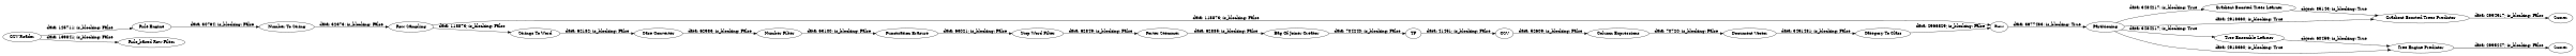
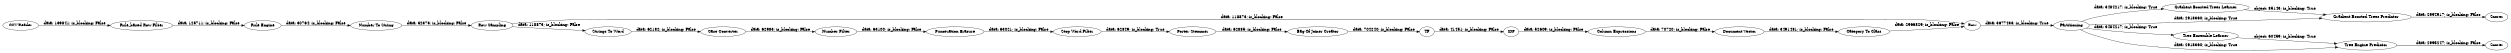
  digraph {
    rankdir=LR
    n1 [label="Document Vector"]
    n2 [label="Category To Class"]
    n3 [label=Row]
    n4 [label="Strings To Word"]
    n5 [label="Case Converter"]
    n6 [label="Number Filter"]
    n7 [label="Rule Engine"]
    n8 [label="Number To String"]
    n9 [label="Row Sampling"]
    n10 [label="Column Expressions"]
    n11 [label="Gradient Boosted Trees Learner"]
    n12 [label="Gradient Boosted Trees Predictor"]
    n13 [label=Scorer]
    n14 [label="Porter Stemmer"]
    n15 [label="Bag Of Joiner Creator"]
    n16 [label=TF]
    n17 [label="Punctuation Erasure"]
    n18 [label="Stop Word Filter"]
    n19 [label="Tree Ensemble Learner"]
    n20 [label="Tree Engine Predictor"]
    n21 [label=Scorer]
    n22 [label="CSV Reader"]
    n23 [label="Rule_based Row Filter"]
-   n24 [label=CSV]
+   n24 [label=IDF]
    n25 [label=Partitioning]
    n1 -> n2 [label="data: 3491481; is_blocking: False"]
    n2 -> n3 [label="data: 2966829; is_blocking: False"]
    n3 -> n25 [label="data: 3677433; is_blocking: True"]
    n4 -> n5 [label="data: 62182; is_blocking: False"]
    n5 -> n6 [label="data: 62983; is_blocking: False"]
    n6 -> n17 [label="data: 63100; is_blocking: False"]
    n7 -> n8 [label="data: 30764; is_blocking: False"]
    n8 -> n9 [label="data: 32373; is_blocking: False"]
    n9 -> n3 [label="data: 118873; is_blocking: False"]
    n9 -> n4 [label="data: 118873; is_blocking: False"]
    n10 -> n1 [label="data: 70720; is_blocking: False"]
    n11 -> n12 [label="object: 85143; is_blocking: True"]
    n12 -> n13 [label="data: 2994917; is_blocking: False"]
    n14 -> n15 [label="data: 62885; is_blocking: False"]
    n15 -> n16 [label="data: 704240; is_blocking: False"]
    n16 -> n24 [label="data: 41451; is_blocking: False"]
    n17 -> n18 [label="data: 63021; is_blocking: False"]
-   n18 -> n14 [label="data: 62849; is_blocking: False"]
+   n18 -> n14 [label="data: 62849; is_blocking: True"]
    n19 -> n20 [label="object: 60459; is_blocking: True"]
    n20 -> n21 [label="data: 2995247; is_blocking: False"]
    n22 -> n23 [label="data: 139841; is_blocking: False"]
-   n22 -> n7 [label="data: 125711; is_blocking: False"]
+   n23 -> n7 [label="data: 125711; is_blocking: False"]
    n24 -> n10 [label="data: 52609; is_blocking: False"]
    n25 -> n11 [label="data: 3484217; is_blocking: True"]
    n25 -> n12 [label="data: 2918360; is_blocking: True"]
    n25 -> n19 [label="data: 3484217; is_blocking: True"]
    n25 -> n20 [label="data: 2918360; is_blocking: True"]
  }
